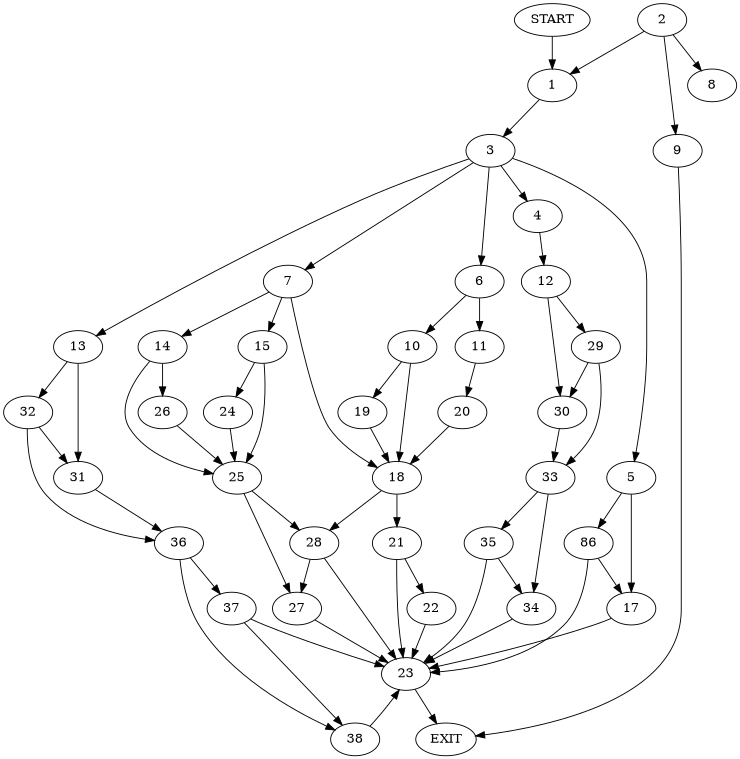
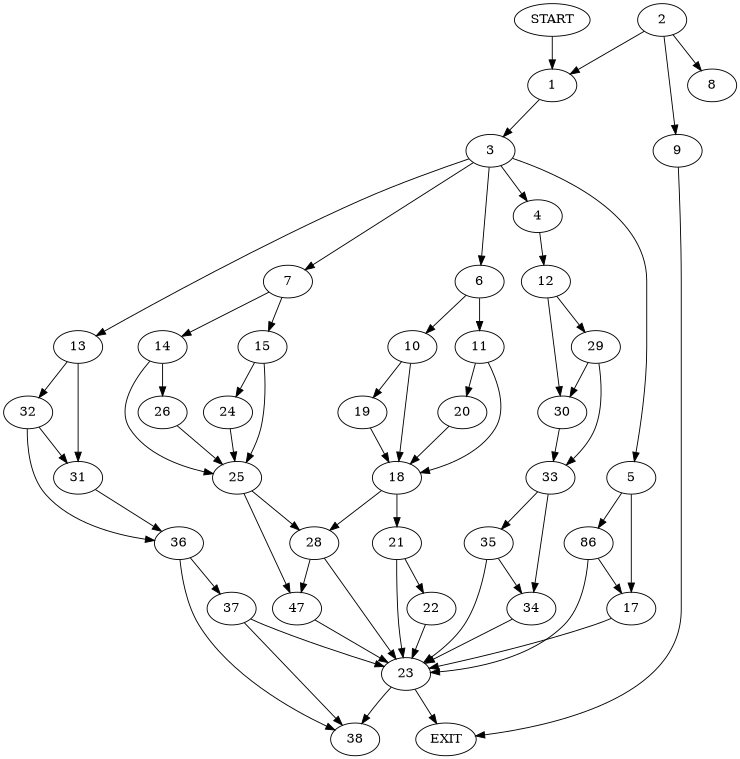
  digraph {
    n1 [label=START]
    1
    3
    n4 [label=EXIT]
    2
    8
    9
    4
    5
    6
    7
    13
    12
    n14 [label=86]
    17
    10
    11
    14
    15
    29
    30
    31
    32
    23
    18
    19
    20
    25
    26
    24
    21
    28
    33
    36
-   27
+   27 [label=47]
    22
    34
    35
    37
    38
    n1 -> 1
    1 -> 3
    3 -> 4
    3 -> 5
    3 -> 6
    3 -> 7
    3 -> 13
    2 -> 1
    2 -> 8
    2 -> 9
    9 -> n4
    4 -> 12
    5 -> n14
    5 -> 17
    6 -> 10
    6 -> 11
    7 -> 14
    7 -> 15
    13 -> 31
    13 -> 32
    12 -> 29
    12 -> 30
    n14 -> 17
    n14 -> 23
    17 -> 23
    10 -> 18
    10 -> 19
-   7 -> 18
+   11 -> 18
    11 -> 20
    14 -> 25
    14 -> 26
    15 -> 25
    15 -> 24
    29 -> 30
    29 -> 33
    30 -> 33
    31 -> 36
    32 -> 31
    32 -> 36
    23 -> n4
    18 -> 21
    18 -> 28
    19 -> 18
    20 -> 18
    25 -> 28
    25 -> 27
    26 -> 25
    24 -> 25
    21 -> 23
    21 -> 22
    28 -> 23
    28 -> 27
    33 -> 34
    33 -> 35
    36 -> 37
    36 -> 38
    27 -> 23
    22 -> 23
    34 -> 23
    35 -> 23
    35 -> 34
    37 -> 23
    37 -> 38
-   38 -> 23
+   23 -> 38
  }
